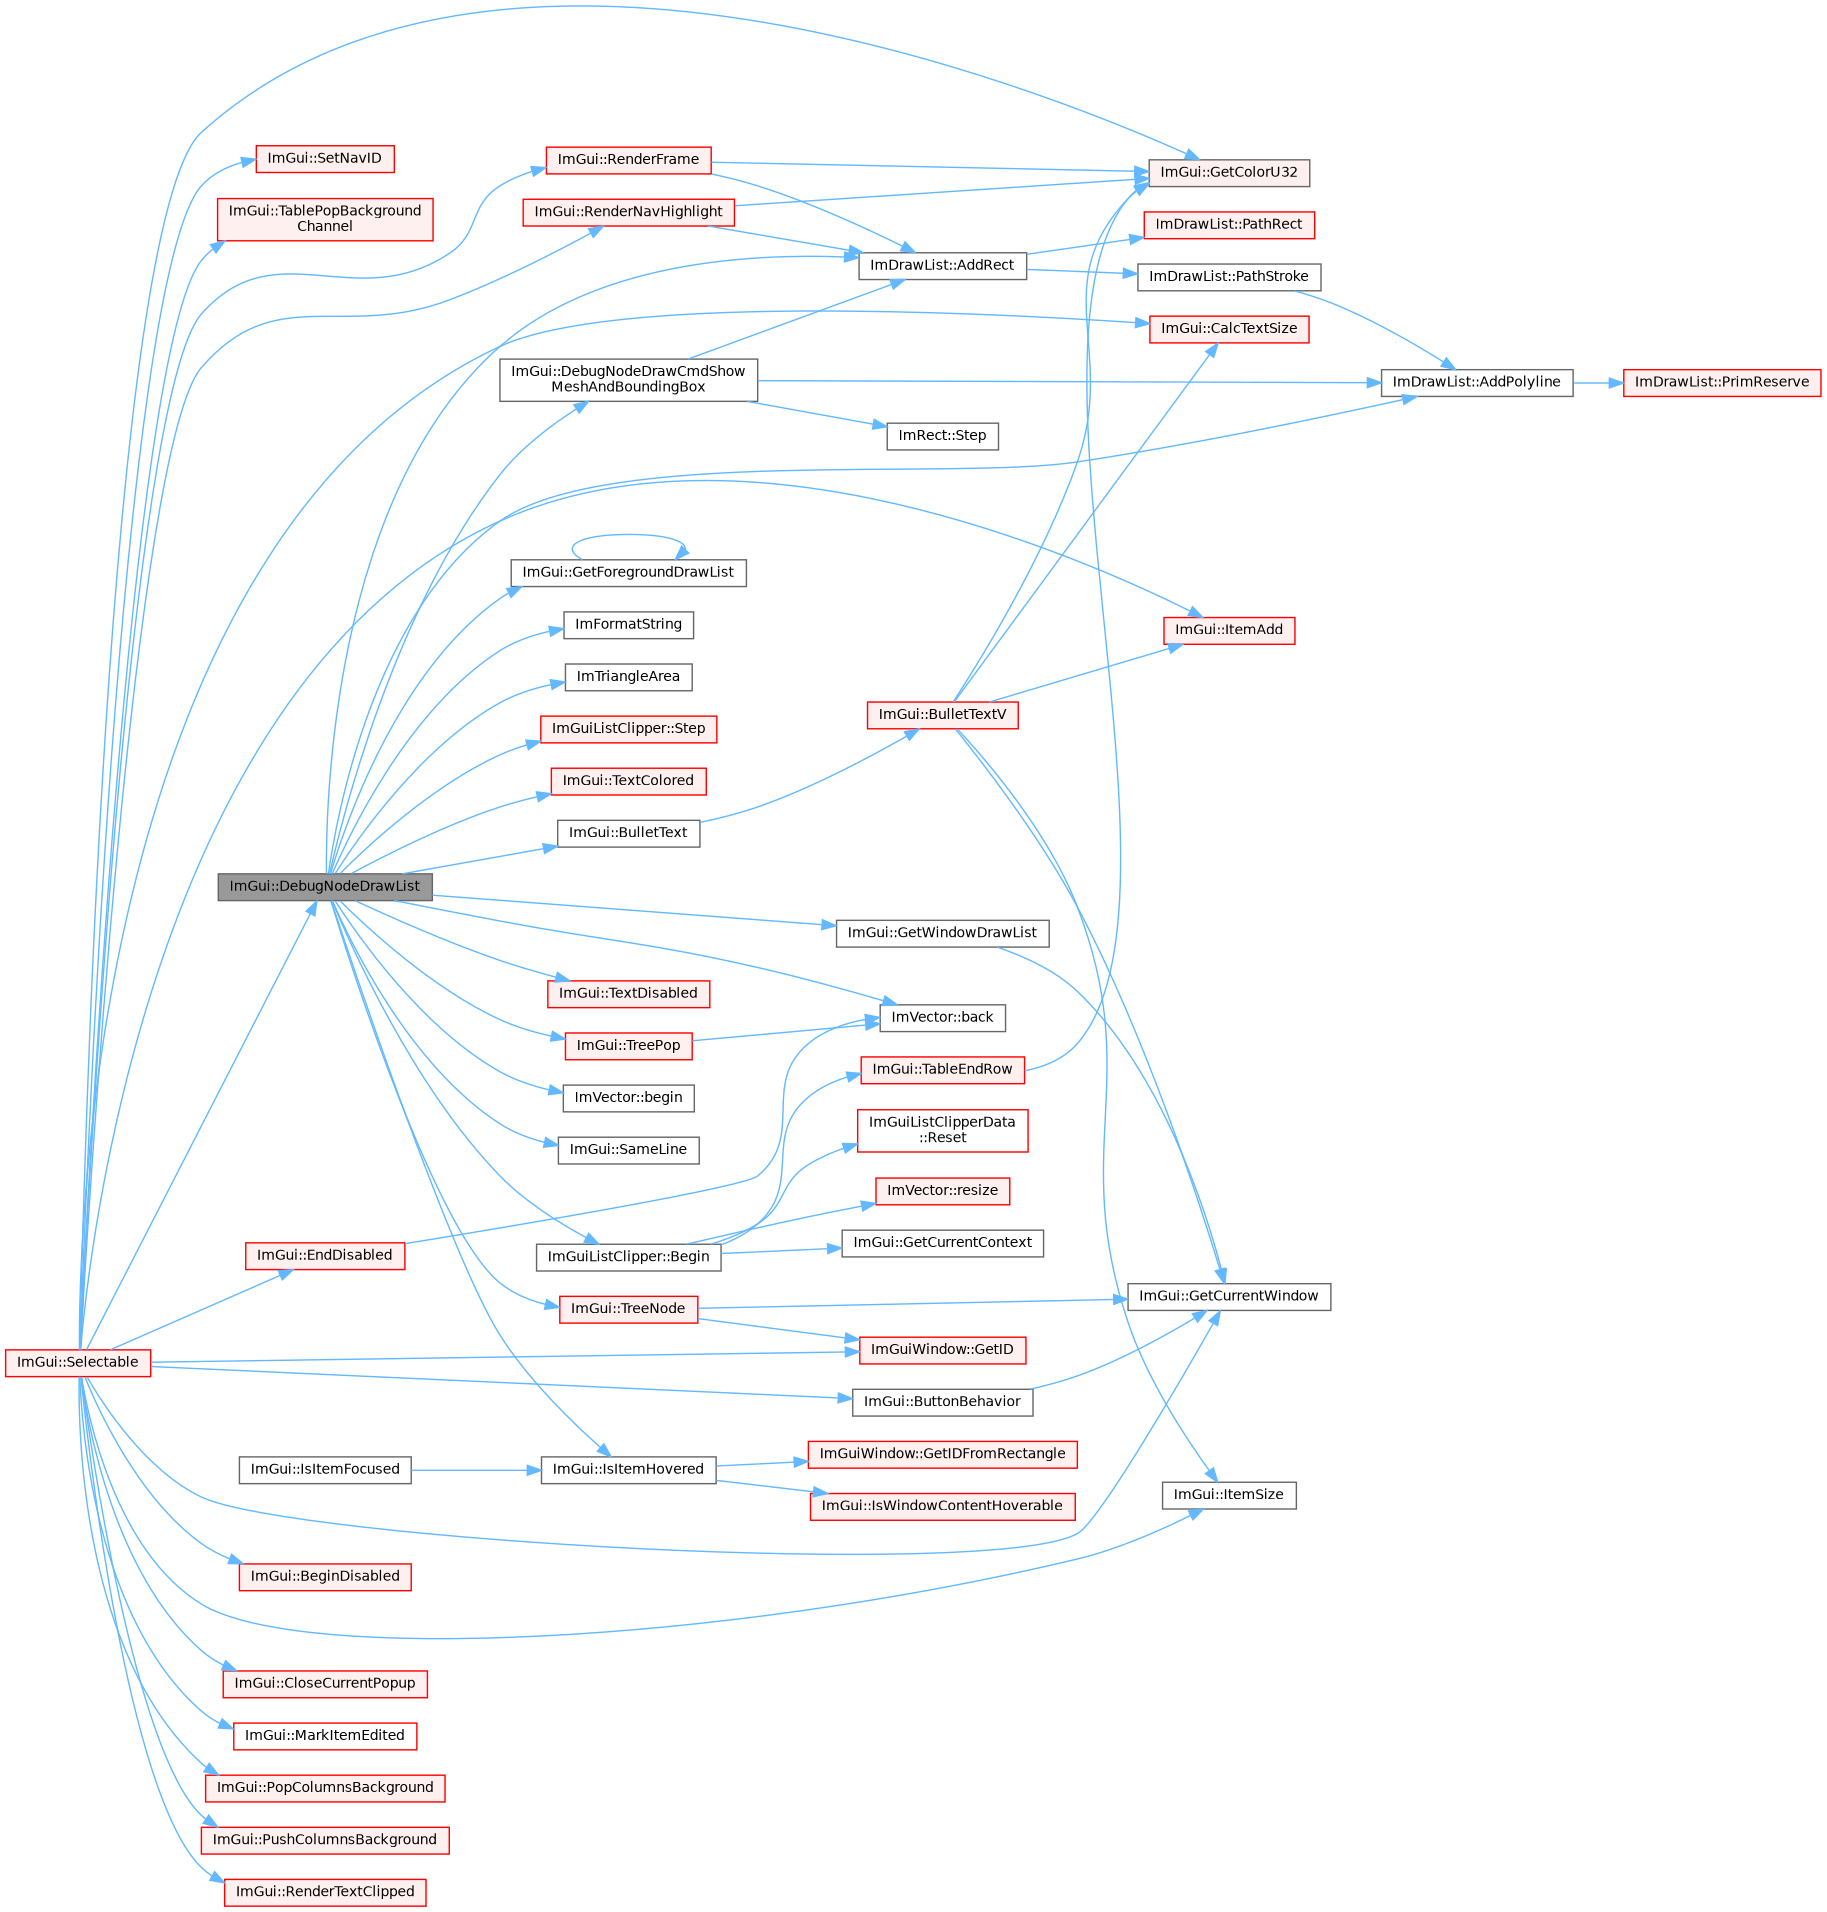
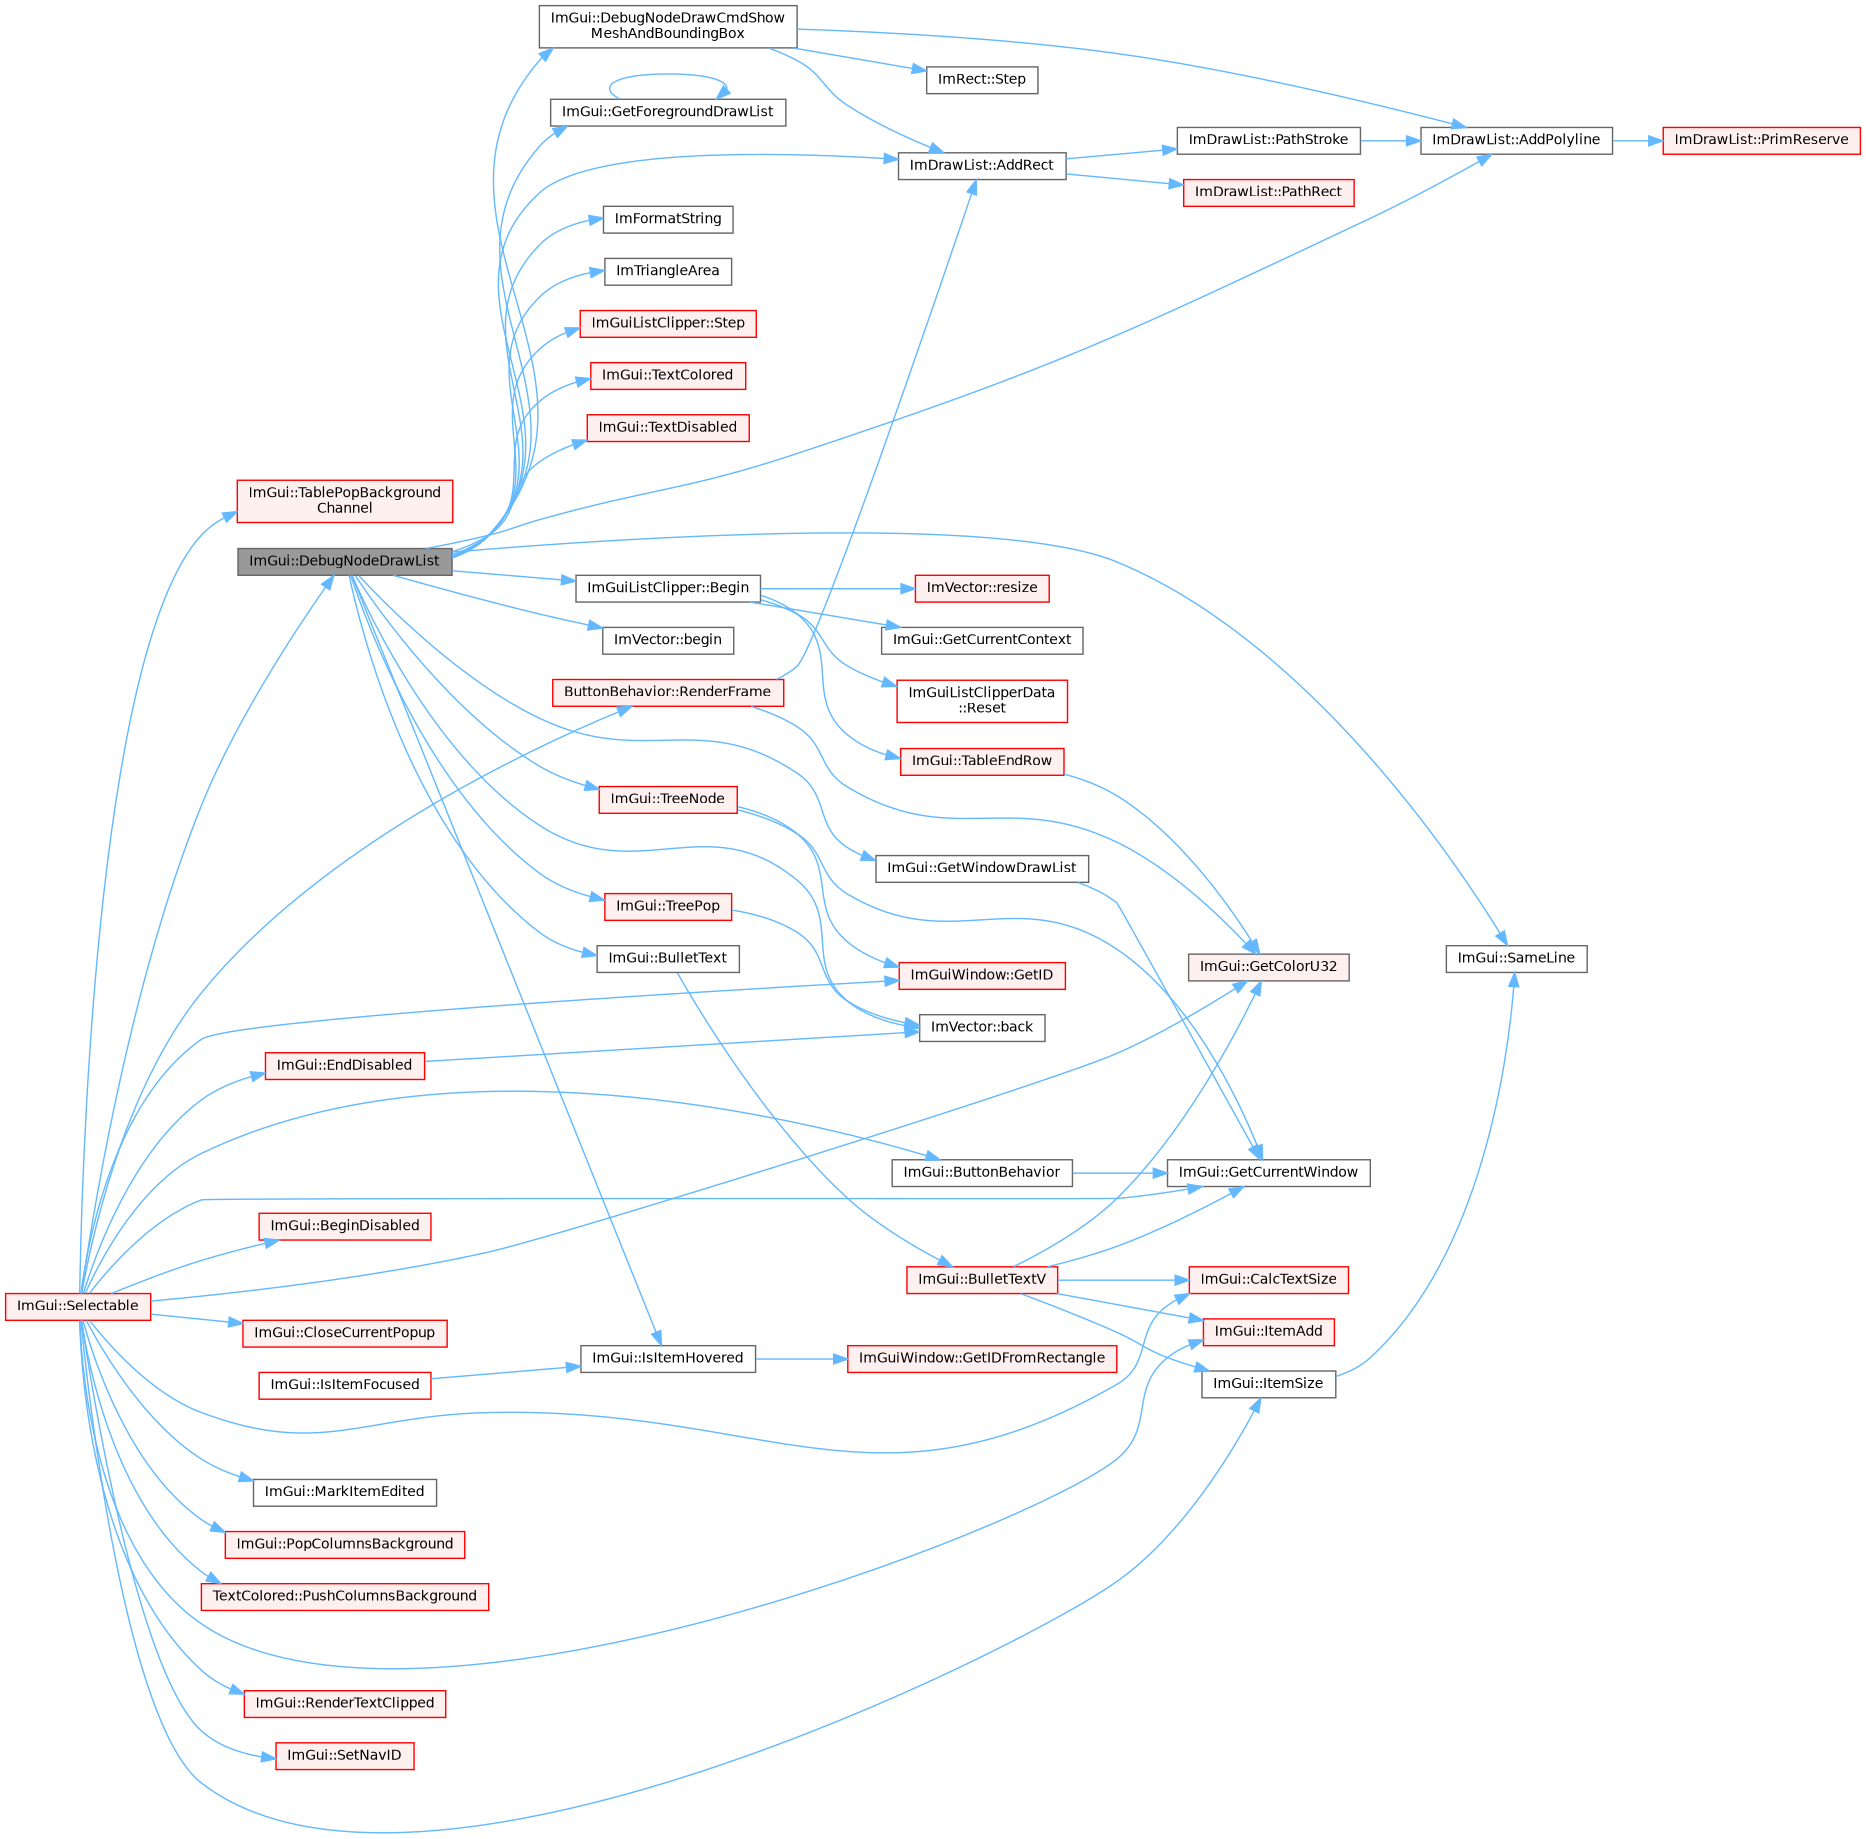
  digraph {
    rankdir=LR
    node [color=red fillcolor="#FFF0F0" fontname=Helvetica fontsize=10 shape=box style=filled]
    edge [color=steelblue1 fontname=Helvetica fontsize=10 labelfontname=Helvetica labelfontsize=10 style=solid]
    n1 [color=gray40 fillcolor=grey60 fontcolor=black height=0.2 label="ImGui::DebugNodeDrawList" width=0.4]
    n2 [color=grey40 fillcolor=white height=0.2 label="ImDrawList::AddPolyline" width=0.4]
    n3 [color=grey40 fillcolor=white height=0.2 label="ImDrawList::AddRect" width=0.4]
    n4 [color=grey40 fillcolor=white height=0.2 label="ImVector::back" width=0.4]
    n5 [color=grey40 fillcolor=white height=0.2 label="ImGuiListClipper::Begin" width=0.4]
    n6 [color=grey40 fillcolor=white height=0.2 label="ImVector::begin" width=0.4]
    n7 [color=grey40 fillcolor=white height=0.2 label="ImGui::BulletText" width=0.4]
    n8 [color=grey40 fillcolor=white height=0.2 label="ImGui::SameLine" width=0.4]
    n9 [color=grey40 fillcolor=white height=0.2 label="ImGui::DebugNodeDrawCmdShow\lMeshAndBoundingBox" width=0.4]
    n10 [color=grey40 fillcolor=white height=0.2 label="ImGui::GetForegroundDrawList" width=0.4]
    n11 [color=grey40 fillcolor=white height=0.2 label="ImGui::GetWindowDrawList" width=0.4]
    n12 [color=grey40 fillcolor=white height=0.2 label=ImFormatString width=0.4]
    n13 [color=grey40 fillcolor=white height=0.2 label=ImTriangleArea width=0.4]
    n14 [color=grey40 fillcolor=white height=0.2 label="ImGui::IsItemHovered" width=0.4]
    n15 [height=0.2 label="ImGuiListClipper::Step" width=0.4]
    n16 [height=0.2 label="ImGui::TextColored" width=0.4]
    n17 [height=0.2 label="ImGui::TextDisabled" width=0.4]
    n18 [height=0.2 label="ImGui::TreeNode" width=0.4]
    n19 [height=0.2 label="ImGui::TreePop" width=0.4]
    n20 [height=0.2 label="ImDrawList::PrimReserve" width=0.4]
    n21 [height=0.2 label="ImDrawList::PathRect" width=0.4]
    n22 [color=grey40 fillcolor=white height=0.2 label="ImDrawList::PathStroke" width=0.4]
    n23 [color=grey40 fillcolor=white height=0.2 label="ImGui::GetCurrentContext" width=0.4]
    n24 [fillcolor=white height=0.2 label="ImGuiListClipperData\l::Reset" width=0.4]
    n25 [height=0.2 label="ImVector::resize" width=0.4]
    n26 [height=0.2 label="ImGui::TableEndRow" width=0.4]
    n27 [height=0.2 label="ImGui::BulletTextV" width=0.4]
    n28 [color=grey40 fillcolor=white height=0.2 label="ImRect::Step" width=0.4]
    n29 [color=grey40 fillcolor=white height=0.2 label="ImGui::GetCurrentWindow" width=0.4]
    n30 [height=0.2 label="ImGuiWindow::GetIDFromRectangle" width=0.4]
-   n31 [height=0.2 label="ImGui::IsWindowContentHoverable" width=0.4]
    n32 [height=0.2 label="ImGui::Selectable" width=0.4]
    n33 [color=grey40 height=0.2 label="ImGui::GetColorU32" width=0.4]
    n34 [height=0.2 label="ImGui::CalcTextSize" width=0.4]
    n35 [height=0.2 label="ImGui::ItemAdd" width=0.4]
    n36 [color=grey40 fillcolor=white height=0.2 label="ImGui::ItemSize" width=0.4]
    n37 [height=0.2 label="ImGui::BeginDisabled" width=0.4]
    n38 [color=grey40 fillcolor=white height=0.2 label="ImGui::ButtonBehavior" width=0.4]
    n39 [height=0.2 label="ImGui::CloseCurrentPopup" width=0.4]
    n40 [height=0.2 label="ImGui::EndDisabled" width=0.4]
    n41 [height=0.2 label="ImGuiWindow::GetID" width=0.4]
-   n42 [fillcolor=white height=0.2 label="ImGui::MarkItemEdited" width=0.4]
+   n42 [color=grey40 fillcolor=white height=0.2 label="ImGui::MarkItemEdited" width=0.4]
    n43 [height=0.2 label="ImGui::PopColumnsBackground" width=0.4]
-   n44 [height=0.2 label="ImGui::PushColumnsBackground" width=0.4]
-   n45 [height=0.2 label="ImGui::RenderFrame" width=0.4]
-   n46 [height=0.2 label="ImGui::RenderNavHighlight" width=0.4]
+   n44 [height=0.2 label="TextColored::PushColumnsBackground" width=0.4]
+   n45 [height=0.2 label="ButtonBehavior::RenderFrame" width=0.4]
    n47 [height=0.2 label="ImGui::RenderTextClipped" width=0.4]
    n48 [height=0.2 label="ImGui::SetNavID" width=0.4]
    n49 [height=0.2 label="ImGui::TablePopBackground\lChannel" width=0.4]
-   n50 [color=grey40 fillcolor=white height=0.2 label="ImGui::IsItemFocused" width=0.4]
+   n50 [fillcolor=white height=0.2 label="ImGui::IsItemFocused" width=0.4]
    n1 -> n2
    n1 -> n3
    n1 -> n4
    n1 -> n5
    n1 -> n6
    n1 -> n7
    n1 -> n8
    n1 -> n9
    n1 -> n10
    n1 -> n11
    n1 -> n12
    n1 -> n13
    n1 -> n14
    n1 -> n15
    n1 -> n16
    n1 -> n17
    n1 -> n18
    n1 -> n19
    n2 -> n20
    n3 -> n21
    n3 -> n22
    n5 -> n23
    n5 -> n24
    n5 -> n25
    n5 -> n26
    n7 -> n27
    n9 -> n2
    n9 -> n3
    n9 -> n28
    n10 -> n10
    n11 -> n29
    n14 -> n30
-   n14 -> n31
    n18 -> n29
    n18 -> n41
    n19 -> n4
    n22 -> n2
    n26 -> n33
    n27 -> n29
    n27 -> n33
    n27 -> n34
    n27 -> n35
    n27 -> n36
    n32 -> n1
    n32 -> n29
    n32 -> n33
    n32 -> n34
    n32 -> n35
    n32 -> n36
    n32 -> n37
    n32 -> n38
    n32 -> n39
    n32 -> n40
    n32 -> n41
    n32 -> n42
    n32 -> n43
    n32 -> n44
    n32 -> n45
-   n32 -> n46
    n32 -> n47
    n32 -> n48
    n32 -> n49
+   n36 -> n8
    n38 -> n29
    n40 -> n4
    n45 -> n3
    n45 -> n33
-   n46 -> n3
-   n46 -> n33
    n50 -> n14
  }
